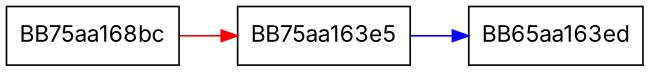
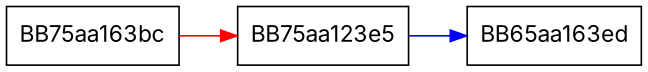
  digraph {
    fontname=Inter
    rankdir=LR
    splines=ortho
    node [fontname=Inter shape=box]
    edge [fontname=Inter]
-   BB75aa163bc [label=BB75aa168bc]
-   BB75aa163e5
+   BB75aa163bc
+   BB75aa163e5 [label=BB75aa123e5]
    n3 [label=BB65aa163ed]
    BB75aa163bc -> BB75aa163e5 [color=red]
    BB75aa163e5 -> n3 [color=blue]
  }
